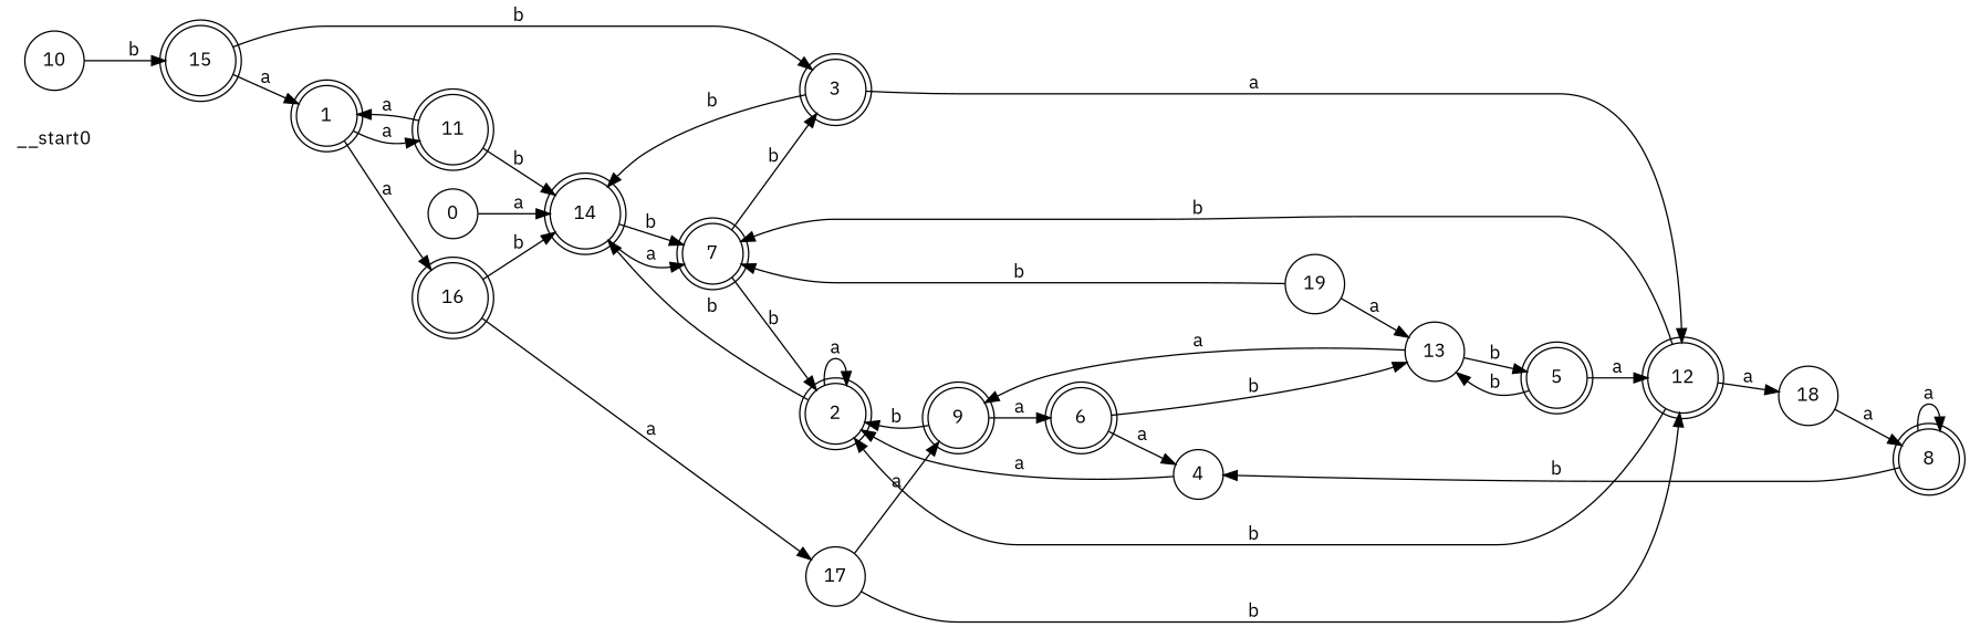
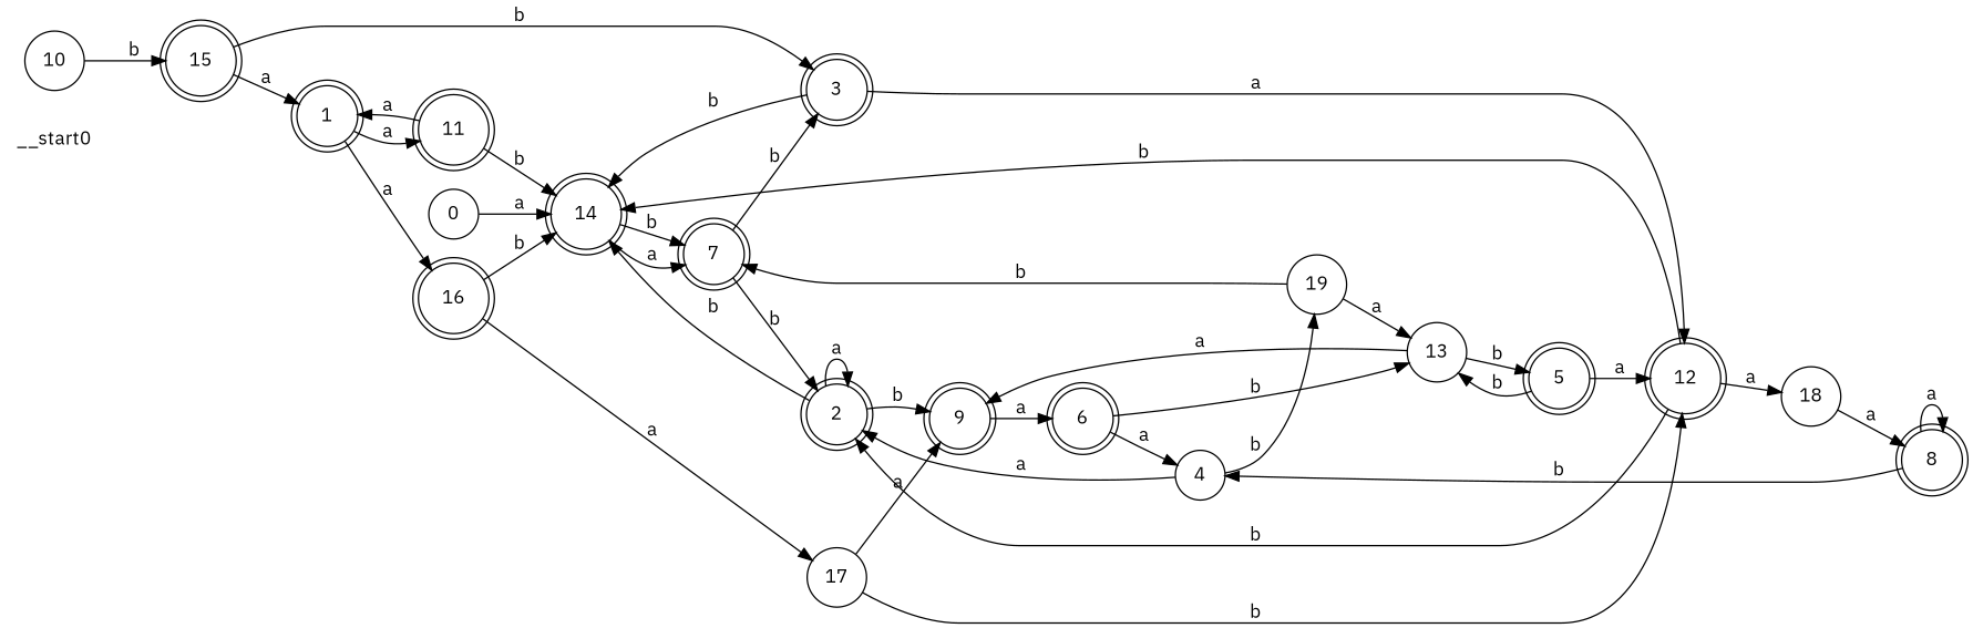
  digraph {
    fontname="IBM Plex Sans"
    rankdir=LR
    node [fontname="IBM Plex Sans" shape=doublecircle color=black fillcolor=white style="rounded,filled"]
    edge [fontname="IBM Plex Sans"]
    __start0 [shape=none color="" fillcolor="" style=""]
    n2 [label=0 shape=circle style=filled]
    n3 [label=14]
    n4 [label=11]
    n5 [label=1]
    n6 [label=7]
    n7 [label=16]
    n8 [label=17 shape=circle style=filled]
    n9 [label=2]
    n10 [label=3]
    n11 [label=12]
    n12 [label=18 shape=circle style=filled]
    n13 [label=4 shape=circle style=filled]
    n14 [label=19 shape=circle style=filled]
    n15 [label=13 shape=circle style=filled]
    n16 [label=5]
    n17 [label=9]
    n18 [label=6]
    n19 [label=8]
    n20 [label=10 shape=circle style=filled]
    n21 [label=15]
    n2 -> n3 [label=a]
    n3 -> n6 [label=a]
    n3 -> n6 [label=b]
    n4 -> n3 [label=b]
    n4 -> n5 [label=a]
    n5 -> n4 [label=a]
    n5 -> n7 [label=a]
    n6 -> n9 [label=b]
    n6 -> n10 [label=b]
    n7 -> n3 [label=b]
    n7 -> n8 [label=a]
    n8 -> n11 [label=b]
    n8 -> n17 [label=a]
    n9 -> n3 [label=b]
    n9 -> n9 [label=a]
    n10 -> n3 [label=b]
    n10 -> n11 [label=a]
-   n11 -> n6 [label=b]
+   n11 -> n3 [label=b]
    n11 -> n9 [label=b]
    n11 -> n12 [label=a]
    n12 -> n19 [label=a]
    n13 -> n9 [label=a]
+   n13 -> n14 [label=b]
    n14 -> n6 [label=b]
    n14 -> n15 [label=a]
    n15 -> n16 [label=b]
    n15 -> n17 [label=a]
    n16 -> n11 [label=a]
    n16 -> n15 [label=b]
-   n17 -> n9 [label=b]
+   n9 -> n17 [label=b]
    n17 -> n18 [label=a]
    n18 -> n13 [label=a]
    n18 -> n15 [label=b]
    n19 -> n13 [label=b]
    n19 -> n19 [label=a]
    n20 -> n21 [label=b]
    n21 -> n5 [label=a]
    n21 -> n10 [label=b]
  }
